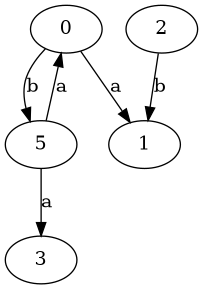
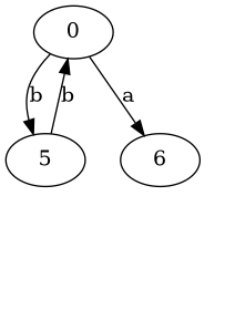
  strict digraph {
    0
    5
-   6 [label=1]
-   3
-   2
+   6
    0 -> 5 [label=b]
    0 -> 6 [label=a]
-   5 -> 0 [label=a]
-   5 -> 3 [label=a]
-   2 -> 6 [label=b]
+   5 -> 0 [label=b]
  }
